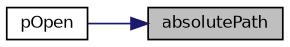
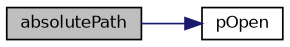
  digraph {
    rankdir=LR
    node [color=black fontname=Helvetica fontsize=10 shape=record]
    n1 [fillcolor=grey75 fontcolor=black height=0.2 label=absolutePath style=filled width=0.4]
    n2 [height=0.2 label=pOpen width=0.4]
-   n2 -> n1 [color=midnightblue fontname=Helvetica fontsize=10 labelfontname=Helvetica labelfontsize=10 style=solid]
+   n1 -> n2 [color=midnightblue fontname=Helvetica fontsize=10 labelfontname=Helvetica labelfontsize=10 style=solid]
  }
